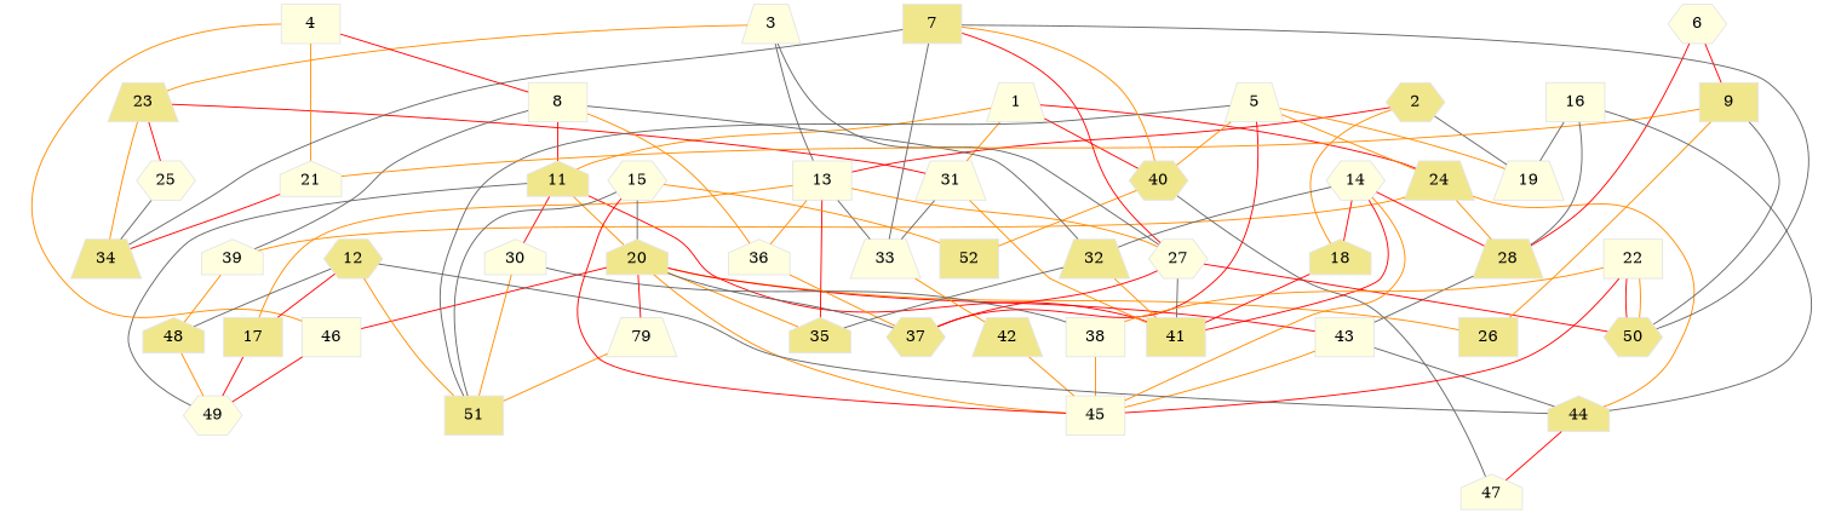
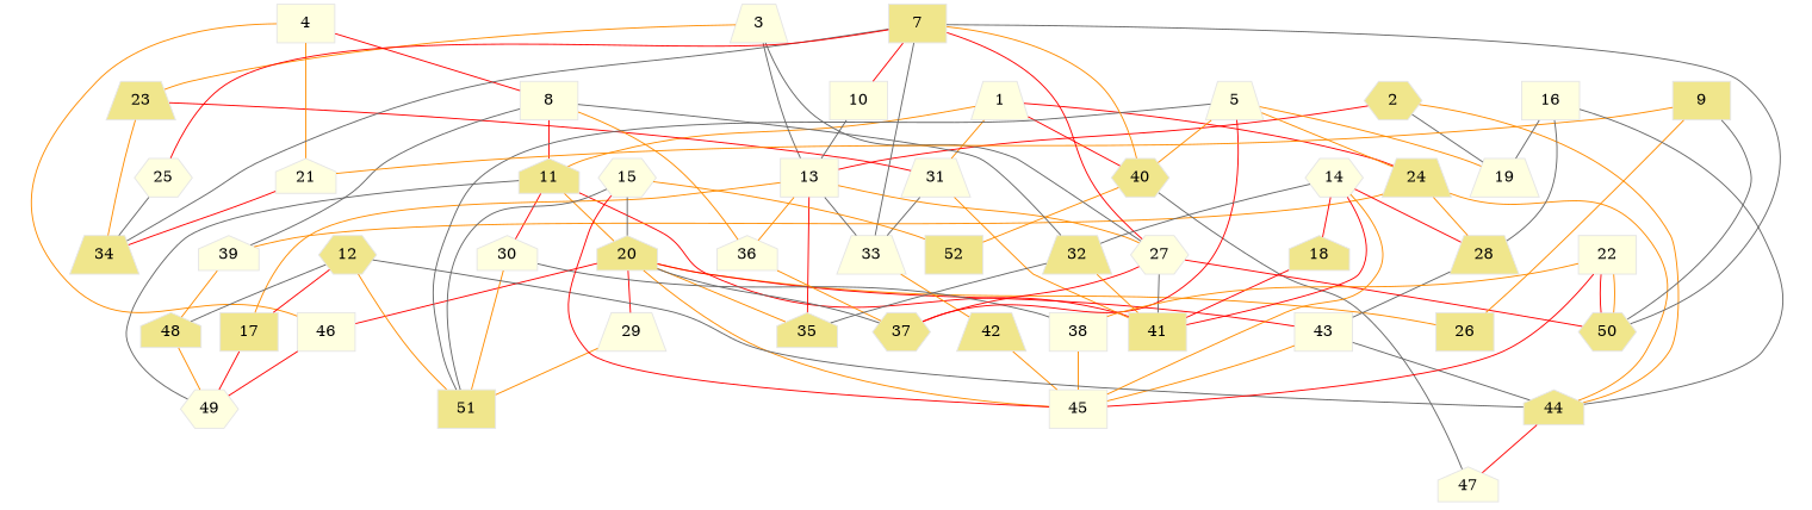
  graph {
    node [color=gray90 fillcolor=lightyellow shape=box style=filled]
    edge [color=darkorange]
    1 [shape=trapezium]
    11 [fillcolor=khaki shape=house]
    24 [fillcolor=khaki shape=trapezium]
    31 [shape=trapezium]
    40 [fillcolor=khaki shape=hexagon]
    20 [fillcolor=khaki shape=house]
    30 [shape=house]
    41 [fillcolor=khaki]
    49 [shape=hexagon]
    44 [fillcolor=khaki shape=house]
    28 [fillcolor=khaki shape=trapezium]
    39 [shape=house]
    33 [shape=trapezium]
    52 [fillcolor=khaki]
    47 [shape=house]
    2 [fillcolor=khaki shape=hexagon]
    13
    19 [shape=trapezium]
    27 [shape=hexagon]
    36 [shape=house]
    17 [fillcolor=khaki]
    35 [fillcolor=khaki shape=house]
    3 [shape=trapezium]
    23 [fillcolor=khaki shape=trapezium]
    34 [fillcolor=khaki shape=trapezium]
    37 [fillcolor=khaki shape=hexagon]
    50 [fillcolor=khaki shape=hexagon]
    4
    8
    21 [shape=house]
    46
    32 [fillcolor=khaki shape=trapezium]
    5 [shape=trapezium]
    51 [fillcolor=khaki]
-   6 [shape=hexagon]
    9 [fillcolor=khaki]
    26 [fillcolor=khaki]
    43
    7 [fillcolor=khaki]
+   10
    25 [shape=hexagon]
    42 [fillcolor=khaki shape=trapezium]
    48 [fillcolor=khaki shape=house]
    45
-   29 [shape=trapezium label=79]
+   29 [shape=trapezium]
    38
    12 [fillcolor=khaki shape=hexagon]
    14 [shape=hexagon]
    18 [fillcolor=khaki shape=house]
    15 [shape=hexagon]
    16
    22
    1 -- 11
    1 -- 24 [color=red]
    1 -- 31
    1 -- 40 [color=red]
    11 -- 20
    11 -- 30 [color=red]
    11 -- 41 [color=red]
    11 -- 49 [color=gray40]
    24 -- 44
    24 -- 28
    24 -- 39
    31 -- 41
    31 -- 33 [color=gray40]
    40 -- 52
    40 -- 47 [color=gray40]
    20 -- 35
    20 -- 37 [color=gray40]
    20 -- 46 [color=red]
    20 -- 26
    20 -- 43 [color=red]
    20 -- 45
    20 -- 29 [color=red]
    30 -- 51
    30 -- 38 [color=gray40]
    44 -- 47 [color=red]
    28 -- 43 [color=gray40]
    39 -- 48
    33 -- 42
-   2 -- 18
+   2 -- 44
    2 -- 13 [color=red]
    2 -- 19 [color=gray40]
    13 -- 33 [color=gray40]
    13 -- 27
    13 -- 36
    13 -- 17
    13 -- 35 [color=red]
    27 -- 41 [color=gray40]
    27 -- 37 [color=red]
    27 -- 50 [color=red]
    36 -- 37
    17 -- 49 [color=red]
    3 -- 13 [color=gray40]
    3 -- 27 [color=gray40]
    3 -- 23
    23 -- 31 [color=red]
    23 -- 34
    4 -- 8 [color=red]
    4 -- 21
    4 -- 46
    8 -- 11 [color=red]
    8 -- 39 [color=gray40]
    8 -- 36
    8 -- 32 [color=gray40]
    21 -- 34 [color=red]
    46 -- 49 [color=red]
    32 -- 41
    32 -- 35 [color=gray40]
    5 -- 24
    5 -- 40
    5 -- 19
    5 -- 37 [color=red]
    5 -- 51 [color=gray40]
-   6 -- 28 [color=red]
-   6 -- 9 [color=red]
    9 -- 50 [color=gray40]
    9 -- 21
    9 -- 26
    43 -- 44 [color=gray40]
    43 -- 45
    7 -- 40
    7 -- 33 [color=gray40]
    7 -- 27 [color=red]
    7 -- 34 [color=gray40]
    7 -- 50 [color=gray40]
-   23 -- 25 [color=red]
+   7 -- 10 [color=red]
+   7 -- 25 [color=red]
+   10 -- 13 [color=gray40]
    25 -- 34 [color=gray40]
    42 -- 45
    48 -- 49
    29 -- 51
    38 -- 45
    12 -- 44 [color=gray40]
    12 -- 17 [color=red]
    12 -- 51
    12 -- 48 [color=gray40]
    14 -- 41 [color=red]
    14 -- 28 [color=red]
    14 -- 32 [color=gray40]
    14 -- 45
    14 -- 18 [color=red]
    18 -- 41 [color=red]
    15 -- 20 [color=gray40]
    15 -- 52
    15 -- 51 [color=gray40]
    15 -- 45 [color=red]
    16 -- 44 [color=gray40]
    16 -- 28 [color=gray40]
    16 -- 19 [color=gray40]
    22 -- 50 [color=red]
    22 -- 50
    22 -- 45 [color=red]
    22 -- 38
  }
